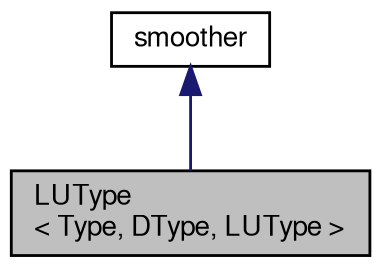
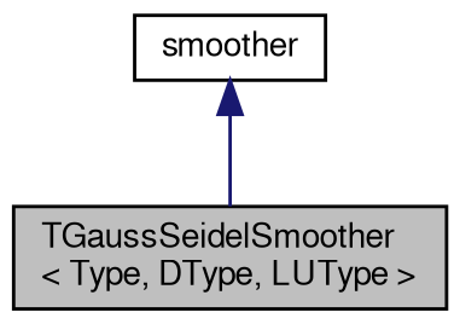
  digraph {
    node [color=black fontname=FreeSans fontsize=10 shape=record]
-   n1 [fillcolor=grey75 fontcolor=black height=0.2 label="LUType\l\< Type, DType, LUType \>" style=filled width=0.4]
+   n1 [fillcolor=grey75 fontcolor=black height=0.2 label="TGaussSeidelSmoother\l\< Type, DType, LUType \>" style=filled width=0.4]
    n2 [height=0.2 label=smoother width=0.4]
    n2 -> n1 [color=midnightblue dir=back fontname=FreeSans fontsize=10 labelfontname=FreeSans labelfontsize=10 style=solid]
  }
